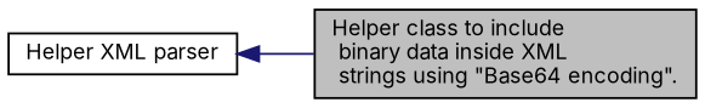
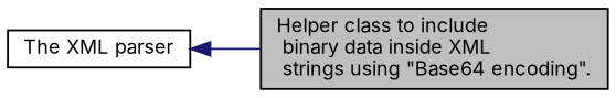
  digraph {
    rankdir=LR
    fontname=Inter
    node [color=black fontname=Inter fontsize=10 shape=record style=filled]
    n1 [fillcolor=grey75 fontcolor=black height=0.2 label="Helper class to include\l binary data inside XML\l strings using \"Base64 encoding\"." width=0.4]
-   n2 [fillcolor=white height=0.2 label="Helper XML parser" width=0.4]
+   n2 [fillcolor=white height=0.2 label="The XML parser" width=0.4]
    n2 -> n1 [color=midnightblue dir=back fontname=Inter fontsize=10 labelfontname=Helvetica labelfontsize=10 shape=plaintext style=solid]
  }
